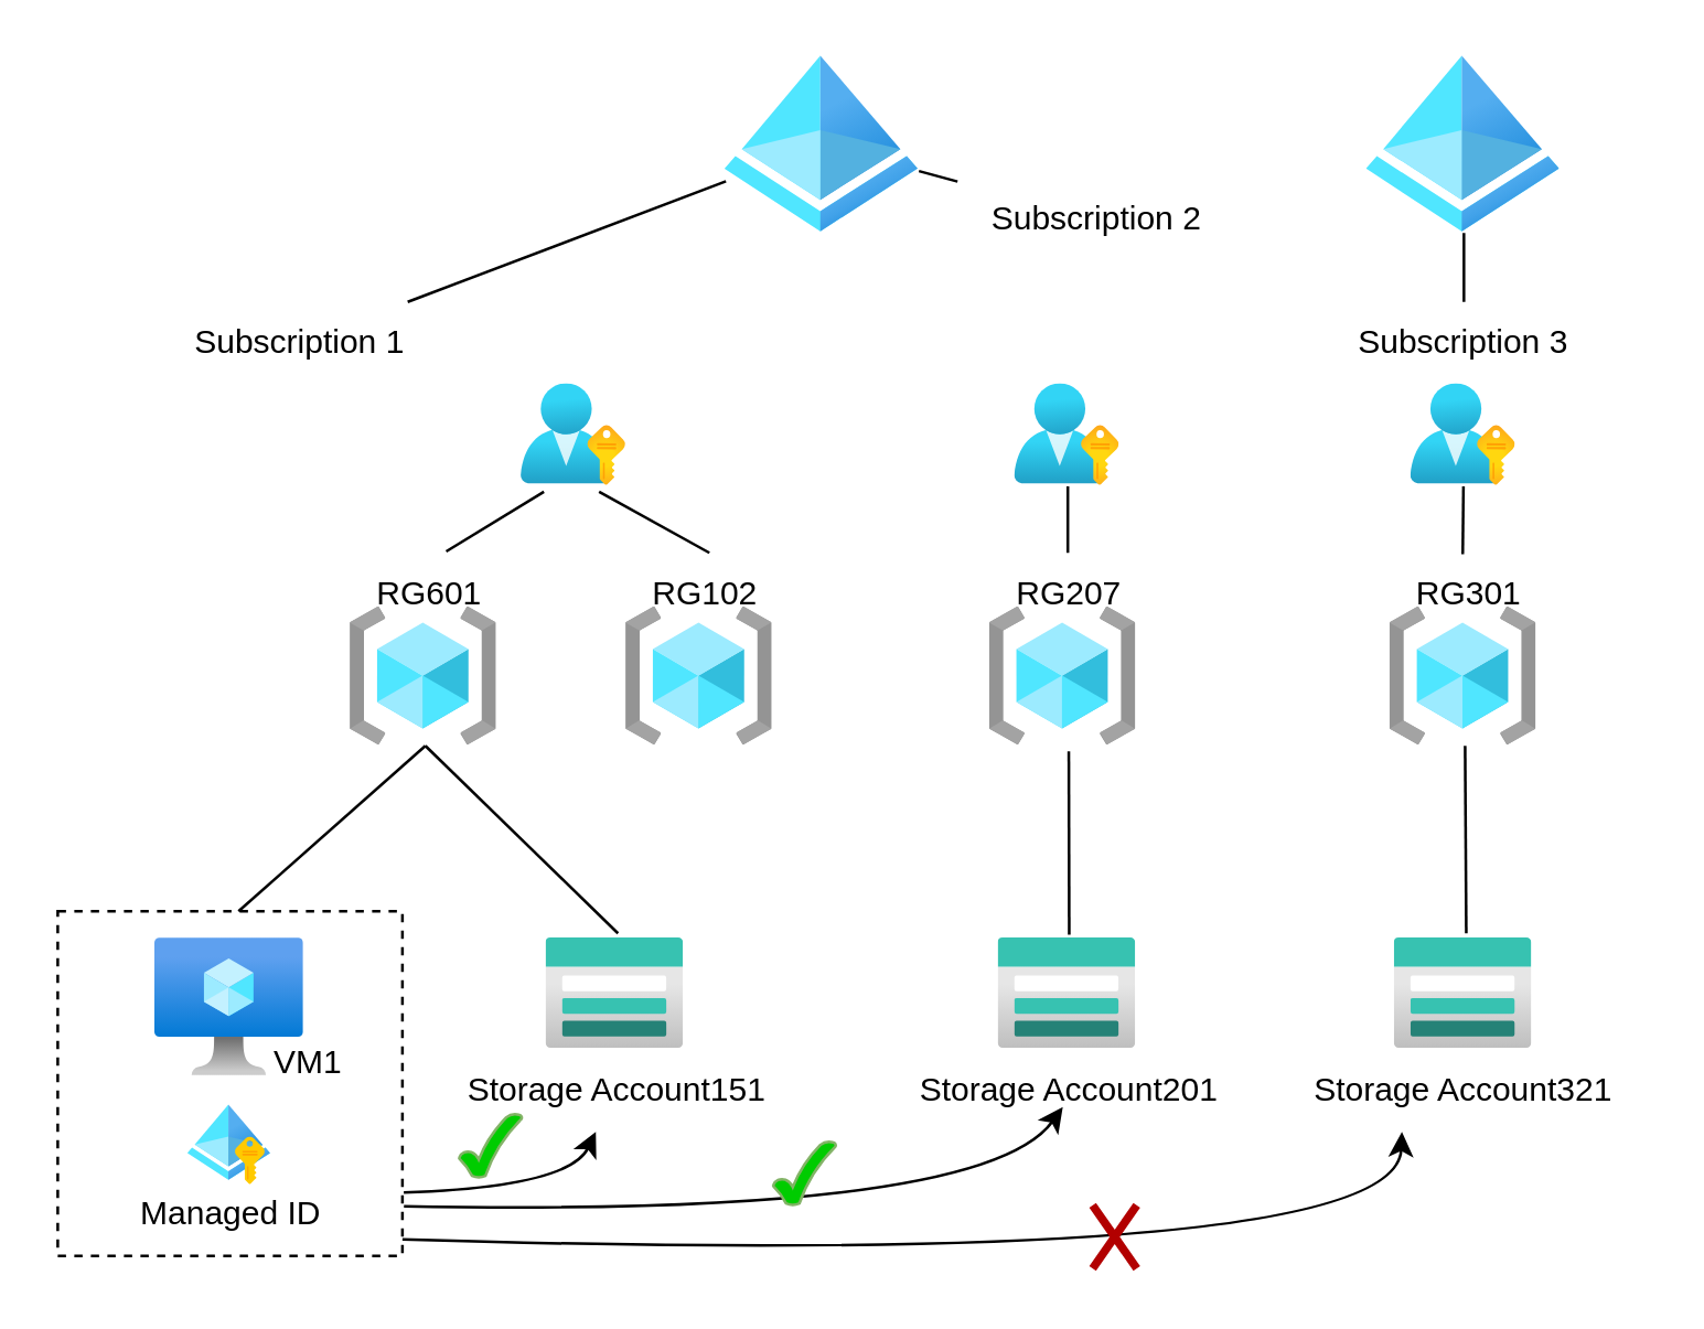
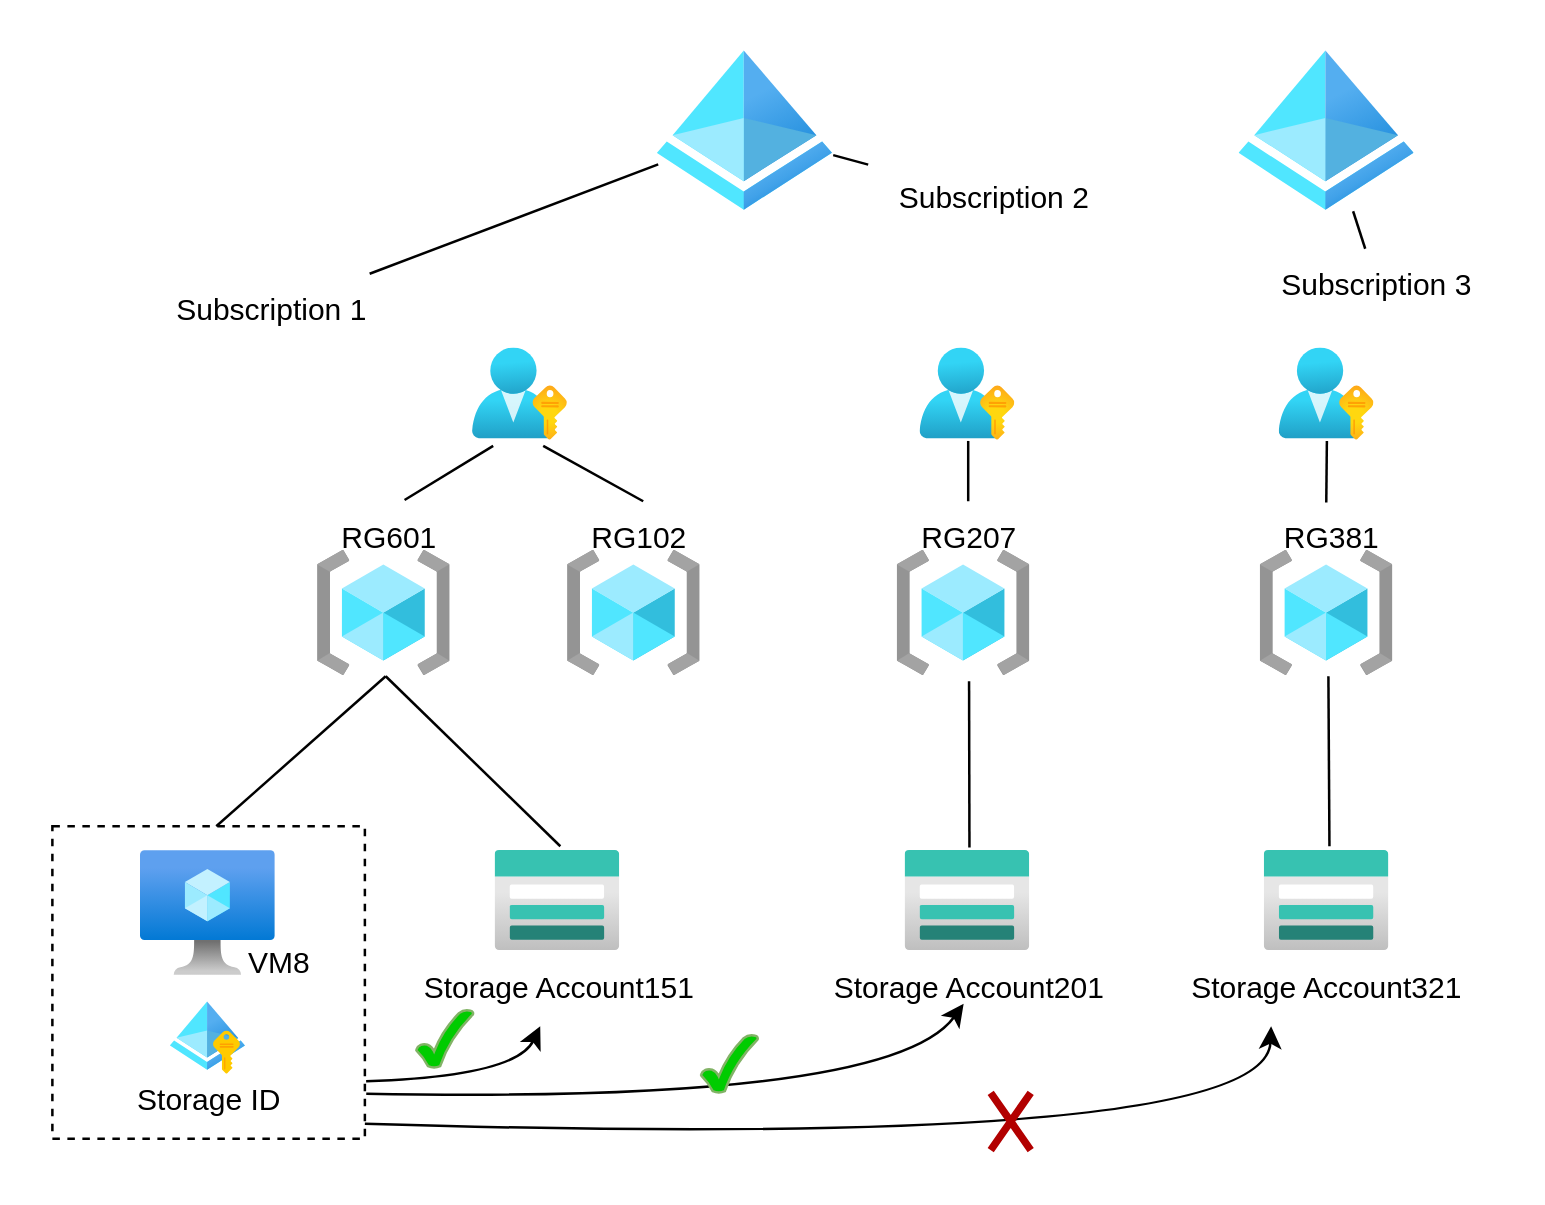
  <mxCell id="0" />
  <mxCell id="1" parent="0" />
  <mxCell id="2" value="" style="aspect=fixed;html=1;points=[];align=center;image;fontSize=12;image=img/lib/azure2/identity/Azure_Active_Directory.svg;" parent="1" vertex="1"><mxGeometry x="262.78" y="20" width="70" height="64" as="geometry" /></mxCell>
  <mxCell id="3" value="" style="aspect=fixed;html=1;points=[];align=center;image;fontSize=12;image=img/lib/azure2/compute/Virtual_Machine.svg;" parent="1" vertex="1"><mxGeometry x="56" y="340" width="53.91" height="50" as="geometry" /></mxCell>
  <mxCell id="4" value="" style="aspect=fixed;html=1;points=[];align=center;image;fontSize=12;image=img/lib/azure2/storage/Storage_Accounts.svg;" parent="1" vertex="1"><mxGeometry x="197.78" y="340" width="50" height="40" as="geometry" /></mxCell>
  <mxCell id="5" value="" style="aspect=fixed;html=1;points=[];align=center;image;fontSize=12;image=img/lib/azure2/general/Resource_Groups.svg;" parent="1" vertex="1"><mxGeometry x="126.78" y="220" width="53.13" height="50" as="geometry" /></mxCell>
  <mxCell id="6" value="" style="aspect=fixed;html=1;points=[];align=center;image;fontSize=12;image=img/lib/azure2/azure_stack/User_Subscriptions.svg;" parent="1" vertex="1"><mxGeometry x="188.78" y="139" width="38" height="36.88" as="geometry" /></mxCell>
  <mxCell id="7" value="Subscription 1" style="text;html=1;align=center;verticalAlign=middle;resizable=0;points=[];autosize=1;strokeColor=none;fillColor=none;" parent="1" vertex="1"><mxGeometry x="57.78" y="109" width="100" height="30" as="geometry" /></mxCell>
  <mxCell id="8" value="" style="aspect=fixed;html=1;points=[];align=center;image;fontSize=12;image=img/lib/azure2/azure_stack/User_Subscriptions.svg;" parent="1" vertex="1"><mxGeometry x="367.78" y="139" width="38" height="36.88" as="geometry" /></mxCell>
  <mxCell id="9" value="Subscription 2" style="text;html=1;align=center;verticalAlign=middle;resizable=0;points=[];autosize=1;strokeColor=none;fillColor=none;" parent="1" vertex="1"><mxGeometry x="346.78" y="64" width="100" height="30" as="geometry" /></mxCell>
  <mxCell id="10" value="RG601" style="text;html=1;align=center;verticalAlign=middle;resizable=0;points=[];autosize=1;strokeColor=none;fillColor=none;" vertex="1" parent="1"><mxGeometry x="124.91" y="200" width="60" height="30" as="geometry" /></mxCell>
  <mxCell id="11" value="" style="aspect=fixed;html=1;points=[];align=center;image;fontSize=12;image=img/lib/azure2/general/Resource_Groups.svg;" vertex="1" parent="1"><mxGeometry x="226.78" y="220" width="53.13" height="50" as="geometry" /></mxCell>
  <mxCell id="12" value="RG102" style="text;html=1;align=center;verticalAlign=middle;resizable=0;points=[];autosize=1;strokeColor=none;fillColor=none;" vertex="1" parent="1"><mxGeometry x="224.91" y="200" width="60" height="30" as="geometry" /></mxCell>
  <mxCell id="13" value="" style="endArrow=none;html=1;rounded=0;" edge="1" parent="1"><mxGeometry width="50" height="50" relative="1" as="geometry"><mxPoint x="86" y="330" as="sourcePoint" /><mxPoint x="153.78" y="270" as="targetPoint" /></mxGeometry></mxCell>
  <mxCell id="14" value="" style="endArrow=none;html=1;rounded=0;exitX=0.517;exitY=-0.05;exitDx=0;exitDy=0;exitPerimeter=0;" edge="1" parent="1" source="4"><mxGeometry width="50" height="50" relative="1" as="geometry"><mxPoint x="115.758" y="341.5" as="sourcePoint" /><mxPoint x="153.78" y="270" as="targetPoint" /></mxGeometry></mxCell>
  <mxCell id="15" value="" style="endArrow=none;html=1;rounded=0;entryX=0.607;entryY=-0.017;entryDx=0;entryDy=0;entryPerimeter=0;" edge="1" parent="1" target="10"><mxGeometry width="50" height="50" relative="1" as="geometry"><mxPoint x="196.78" y="177.84" as="sourcePoint" /><mxPoint x="190.76" y="198.83" as="targetPoint" /></mxGeometry></mxCell>
  <mxCell id="16" value="" style="endArrow=none;html=1;rounded=0;" edge="1" parent="1"><mxGeometry width="50" height="50" relative="1" as="geometry"><mxPoint x="216.78" y="177.84" as="sourcePoint" /><mxPoint x="256.78" y="200" as="targetPoint" /></mxGeometry></mxCell>
  <mxCell id="17" value="" style="aspect=fixed;html=1;points=[];align=center;image;fontSize=12;image=img/lib/azure2/identity/Managed_Identities.svg;" parent="1" vertex="1"><mxGeometry x="67.95" y="400" width="30" height="30" as="geometry" /></mxCell>
  <mxCell id="18" value="" style="endArrow=none;html=1;rounded=0;" edge="1" parent="1" source="7" target="2"><mxGeometry width="50" height="50" relative="1" as="geometry"><mxPoint x="226.78" y="187.84" as="sourcePoint" /><mxPoint x="266.78" y="210" as="targetPoint" /></mxGeometry></mxCell>
  <mxCell id="19" value="" style="endArrow=none;html=1;rounded=0;" edge="1" parent="1" source="9" target="2"><mxGeometry width="50" height="50" relative="1" as="geometry"><mxPoint x="236.53" y="119" as="sourcePoint" /><mxPoint x="272.78" y="90" as="targetPoint" /></mxGeometry></mxCell>
- <mxCell id="20" value="VM1" style="text;html=1;align=center;verticalAlign=middle;resizable=0;points=[];autosize=1;strokeColor=none;fillColor=none;" vertex="1" parent="1"><mxGeometry x="86" y="370" width="50" height="30" as="geometry" /></mxCell>
+ <mxCell id="20" value="VM8" style="text;html=1;align=center;verticalAlign=middle;resizable=0;points=[];autosize=1;strokeColor=none;fillColor=none;" vertex="1" parent="1"><mxGeometry x="86" y="370" width="50" height="30" as="geometry" /></mxCell>
  <mxCell id="21" value="Storage Account151" style="text;html=1;align=center;verticalAlign=middle;resizable=0;points=[];autosize=1;strokeColor=none;fillColor=none;" vertex="1" parent="1"><mxGeometry x="157.78" y="380" width="130" height="30" as="geometry" /></mxCell>
  <mxCell id="22" value="" style="aspect=fixed;html=1;points=[];align=center;image;fontSize=12;image=img/lib/azure2/general/Resource_Groups.svg;" vertex="1" parent="1"><mxGeometry x="358.65" y="220" width="53.13" height="50" as="geometry" /></mxCell>
  <mxCell id="23" value="RG207" style="text;html=1;align=center;verticalAlign=middle;resizable=0;points=[];autosize=1;strokeColor=none;fillColor=none;" vertex="1" parent="1"><mxGeometry x="356.78" y="200" width="60" height="30" as="geometry" /></mxCell>
  <mxCell id="24" value="" style="endArrow=none;html=1;rounded=0;" edge="1" parent="1" source="8" target="23"><mxGeometry width="50" height="50" relative="1" as="geometry"><mxPoint x="226.78" y="187.84" as="sourcePoint" /><mxPoint x="266.78" y="210" as="targetPoint" /></mxGeometry></mxCell>
  <mxCell id="25" value="" style="aspect=fixed;html=1;points=[];align=center;image;fontSize=12;image=img/lib/azure2/storage/Storage_Accounts.svg;" vertex="1" parent="1"><mxGeometry x="361.78" y="340" width="50" height="40" as="geometry" /></mxCell>
  <mxCell id="26" value="Storage Account201" style="text;html=1;align=center;verticalAlign=middle;resizable=0;points=[];autosize=1;strokeColor=none;fillColor=none;" vertex="1" parent="1"><mxGeometry x="321.78" y="380" width="130" height="30" as="geometry" /></mxCell>
  <mxCell id="27" value="" style="endArrow=none;html=1;rounded=0;exitX=0.51;exitY=-0.037;exitDx=0;exitDy=0;exitPerimeter=0;entryX=0.536;entryY=1.04;entryDx=0;entryDy=0;entryPerimeter=0;" edge="1" parent="1" source="25" target="22"><mxGeometry width="50" height="50" relative="1" as="geometry"><mxPoint x="204.13" y="348" as="sourcePoint" /><mxPoint x="158.65" y="280" as="targetPoint" /></mxGeometry></mxCell>
  <mxCell id="28" value="" style="aspect=fixed;html=1;points=[];align=center;image;fontSize=12;image=img/lib/azure2/identity/Azure_Active_Directory.svg;" vertex="1" parent="1"><mxGeometry x="495.43" y="20" width="70" height="64" as="geometry" /></mxCell>
  <mxCell id="29" value="" style="aspect=fixed;html=1;points=[];align=center;image;fontSize=12;image=img/lib/azure2/storage/Storage_Accounts.svg;" vertex="1" parent="1"><mxGeometry x="505.43" y="340" width="50" height="40" as="geometry" /></mxCell>
  <mxCell id="30" value="" style="aspect=fixed;html=1;points=[];align=center;image;fontSize=12;image=img/lib/azure2/general/Resource_Groups.svg;" vertex="1" parent="1"><mxGeometry x="503.86" y="220" width="53.13" height="50" as="geometry" /></mxCell>
  <mxCell id="31" value="" style="aspect=fixed;html=1;points=[];align=center;image;fontSize=12;image=img/lib/azure2/azure_stack/User_Subscriptions.svg;" vertex="1" parent="1"><mxGeometry x="511.43" y="139" width="38" height="36.88" as="geometry" /></mxCell>
- <mxCell id="32" value="Subscription 3" style="text;html=1;align=center;verticalAlign=middle;resizable=0;points=[];autosize=1;strokeColor=none;fillColor=none;" vertex="1" parent="1"><mxGeometry x="480.43" y="109" width="100" height="30" as="geometry" /></mxCell>
- <mxCell id="33" value="RG301" style="text;html=1;align=center;verticalAlign=middle;resizable=0;points=[];autosize=1;strokeColor=none;fillColor=none;" vertex="1" parent="1"><mxGeometry x="501.99" y="200" width="60" height="30" as="geometry" /></mxCell>
+ <mxCell id="32" value="Subscription 3" style="text;html=1;align=center;verticalAlign=middle;resizable=0;points=[];autosize=1;strokeColor=none;fillColor=none;" vertex="1" parent="1"><mxGeometry x="500.43" y="99" width="100" height="30" as="geometry" /></mxCell>
+ <mxCell id="33" value="RG381" style="text;html=1;align=center;verticalAlign=middle;resizable=0;points=[];autosize=1;strokeColor=none;fillColor=none;" vertex="1" parent="1"><mxGeometry x="501.99" y="200" width="60" height="30" as="geometry" /></mxCell>
  <mxCell id="34" value="" style="endArrow=none;html=1;rounded=0;exitX=0.517;exitY=-0.05;exitDx=0;exitDy=0;exitPerimeter=0;" edge="1" parent="1" source="29"><mxGeometry width="50" height="50" relative="1" as="geometry"><mxPoint x="492.838" y="341.5" as="sourcePoint" /><mxPoint x="530.86" y="270" as="targetPoint" /></mxGeometry></mxCell>
  <mxCell id="35" value="" style="endArrow=none;html=1;rounded=0;entryX=0.467;entryY=0.017;entryDx=0;entryDy=0;entryPerimeter=0;" edge="1" parent="1" target="33" source="31"><mxGeometry width="50" height="50" relative="1" as="geometry"><mxPoint x="573.86" y="177.84" as="sourcePoint" /><mxPoint x="532" y="200" as="targetPoint" /></mxGeometry></mxCell>
  <mxCell id="36" value="" style="endArrow=none;html=1;rounded=0;" edge="1" parent="1" source="32" target="28"><mxGeometry width="50" height="50" relative="1" as="geometry"><mxPoint x="549.43" y="187.84" as="sourcePoint" /><mxPoint x="589.43" y="210" as="targetPoint" /></mxGeometry></mxCell>
  <mxCell id="37" value="Storage Account321" style="text;html=1;align=center;verticalAlign=middle;resizable=0;points=[];autosize=1;strokeColor=none;fillColor=none;" vertex="1" parent="1"><mxGeometry x="465.43" y="380" width="130" height="30" as="geometry" /></mxCell>
- <mxCell id="38" value="Managed ID" style="text;html=1;align=center;verticalAlign=middle;resizable=0;points=[];autosize=1;strokeColor=none;fillColor=none;" vertex="1" parent="1"><mxGeometry x="37.95" y="425" width="90" height="30" as="geometry" /></mxCell>
+ <mxCell id="38" value="Storage ID" style="text;html=1;align=center;verticalAlign=middle;resizable=0;points=[];autosize=1;strokeColor=none;fillColor=none;" vertex="1" parent="1"><mxGeometry x="37.95" y="425" width="90" height="30" as="geometry" /></mxCell>
  <mxCell id="39" value="" style="whiteSpace=wrap;html=1;aspect=fixed;fillColor=none;dashed=1;" vertex="1" parent="1"><mxGeometry x="20.45" y="330" width="125" height="125" as="geometry" /></mxCell>
  <mxCell id="40" value="" style="curved=1;endArrow=classic;html=1;rounded=0;exitX=1.004;exitY=0.816;exitDx=0;exitDy=0;exitPerimeter=0;" edge="1" parent="1" source="39" target="21"><mxGeometry width="50" height="50" relative="1" as="geometry"><mxPoint x="146" y="440" as="sourcePoint" /><mxPoint x="226" y="420" as="targetPoint" /><Array as="points"><mxPoint x="206" y="430" /></Array></mxGeometry></mxCell>
  <mxCell id="41" value="" style="curved=1;endArrow=classic;html=1;rounded=0;entryX=0.486;entryY=1;entryDx=0;entryDy=0;entryPerimeter=0;" edge="1" parent="1"><mxGeometry width="50" height="50" relative="1" as="geometry"><mxPoint x="146" y="437" as="sourcePoint" /><mxPoint x="384.96" y="401" as="targetPoint" /><Array as="points"><mxPoint x="356" y="441" /></Array></mxGeometry></mxCell>
  <mxCell id="42" value="" style="curved=1;endArrow=classic;html=1;rounded=0;entryX=0.327;entryY=1;entryDx=0;entryDy=0;entryPerimeter=0;exitX=1;exitY=0.952;exitDx=0;exitDy=0;exitPerimeter=0;" edge="1" parent="1" source="39" target="37"><mxGeometry width="50" height="50" relative="1" as="geometry"><mxPoint x="156.95" y="456" as="sourcePoint" /><mxPoint x="394.96" y="420" as="targetPoint" /><Array as="points"><mxPoint x="506" y="460" /></Array></mxGeometry></mxCell>
  <mxCell id="43" value="" style="verticalLabelPosition=bottom;verticalAlign=top;html=1;shape=mxgraph.basic.tick;fillColor=#00CC00;strokeColor=#82b366;" vertex="1" parent="1"><mxGeometry x="166.03" y="403.38" width="22.75" height="23.25" as="geometry" /></mxCell>
  <mxCell id="44" value="" style="verticalLabelPosition=bottom;verticalAlign=top;html=1;shape=mxgraph.basic.tick;fillColor=#00CC00;strokeColor=#82b366;" vertex="1" parent="1"><mxGeometry x="279.91" y="413.38" width="22.75" height="23.25" as="geometry" /></mxCell>
  <mxCell id="45" value="" style="shape=umlDestroy;whiteSpace=wrap;html=1;strokeWidth=3;fillColor=#e51400;strokeColor=#B20000;fontColor=#ffffff;" vertex="1" parent="1"><mxGeometry x="395.78" y="436.63" width="16" height="22.88" as="geometry" /></mxCell>
